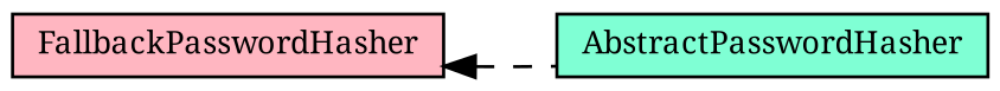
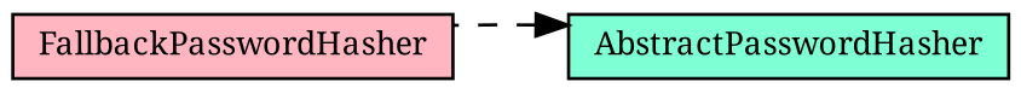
  digraph {
    rankdir=LR
    fontname="Noto Serif"
    node [color=black fontname="Noto Serif" fontsize=10 shape=record style=filled]
    n1 [fillcolor=lightpink fontcolor=black height=0.2 label=FallbackPasswordHasher width=0.4]
    n2 [fillcolor=aquamarine height=0.2 label=AbstractPasswordHasher width=0.4]
-   n1 -> n2 [color=black dir=back fontname="Noto Serif" fontsize=10 labelfontname=Helvetica labelfontsize=10 style=dashed]
+   n2 -> n1 [color=black dir=back fontname="Noto Serif" fontsize=10 labelfontname=Helvetica labelfontsize=10 style=dashed]
  }
